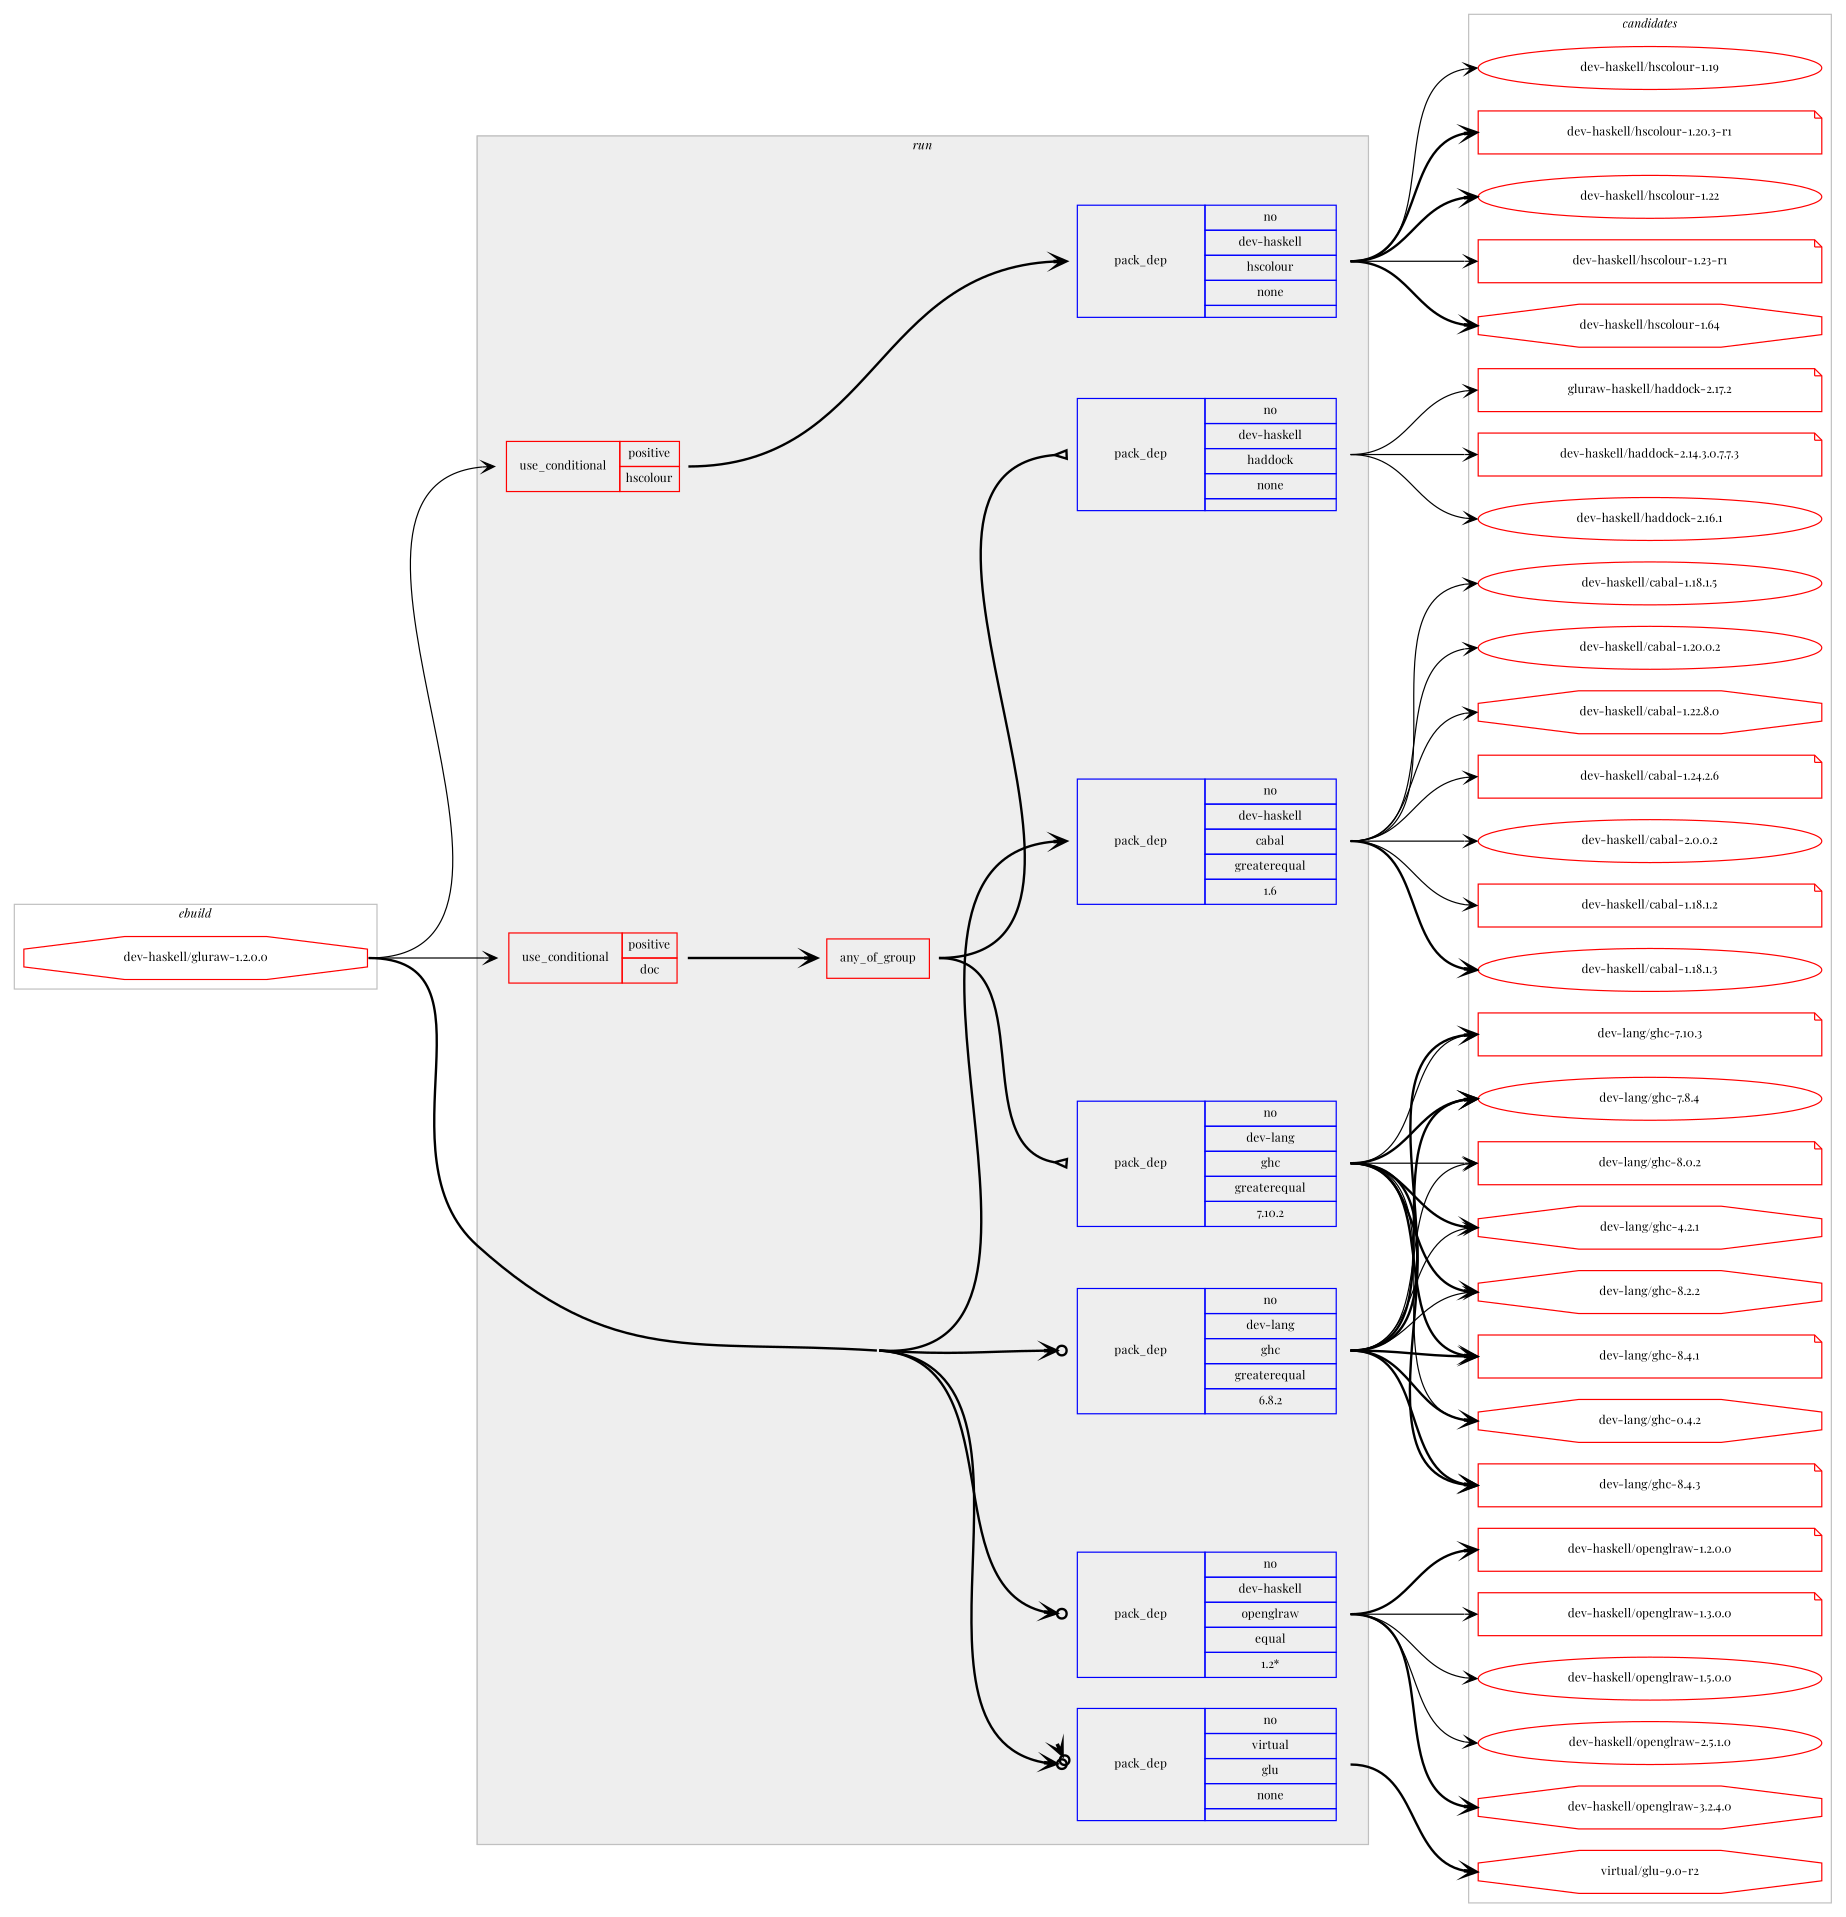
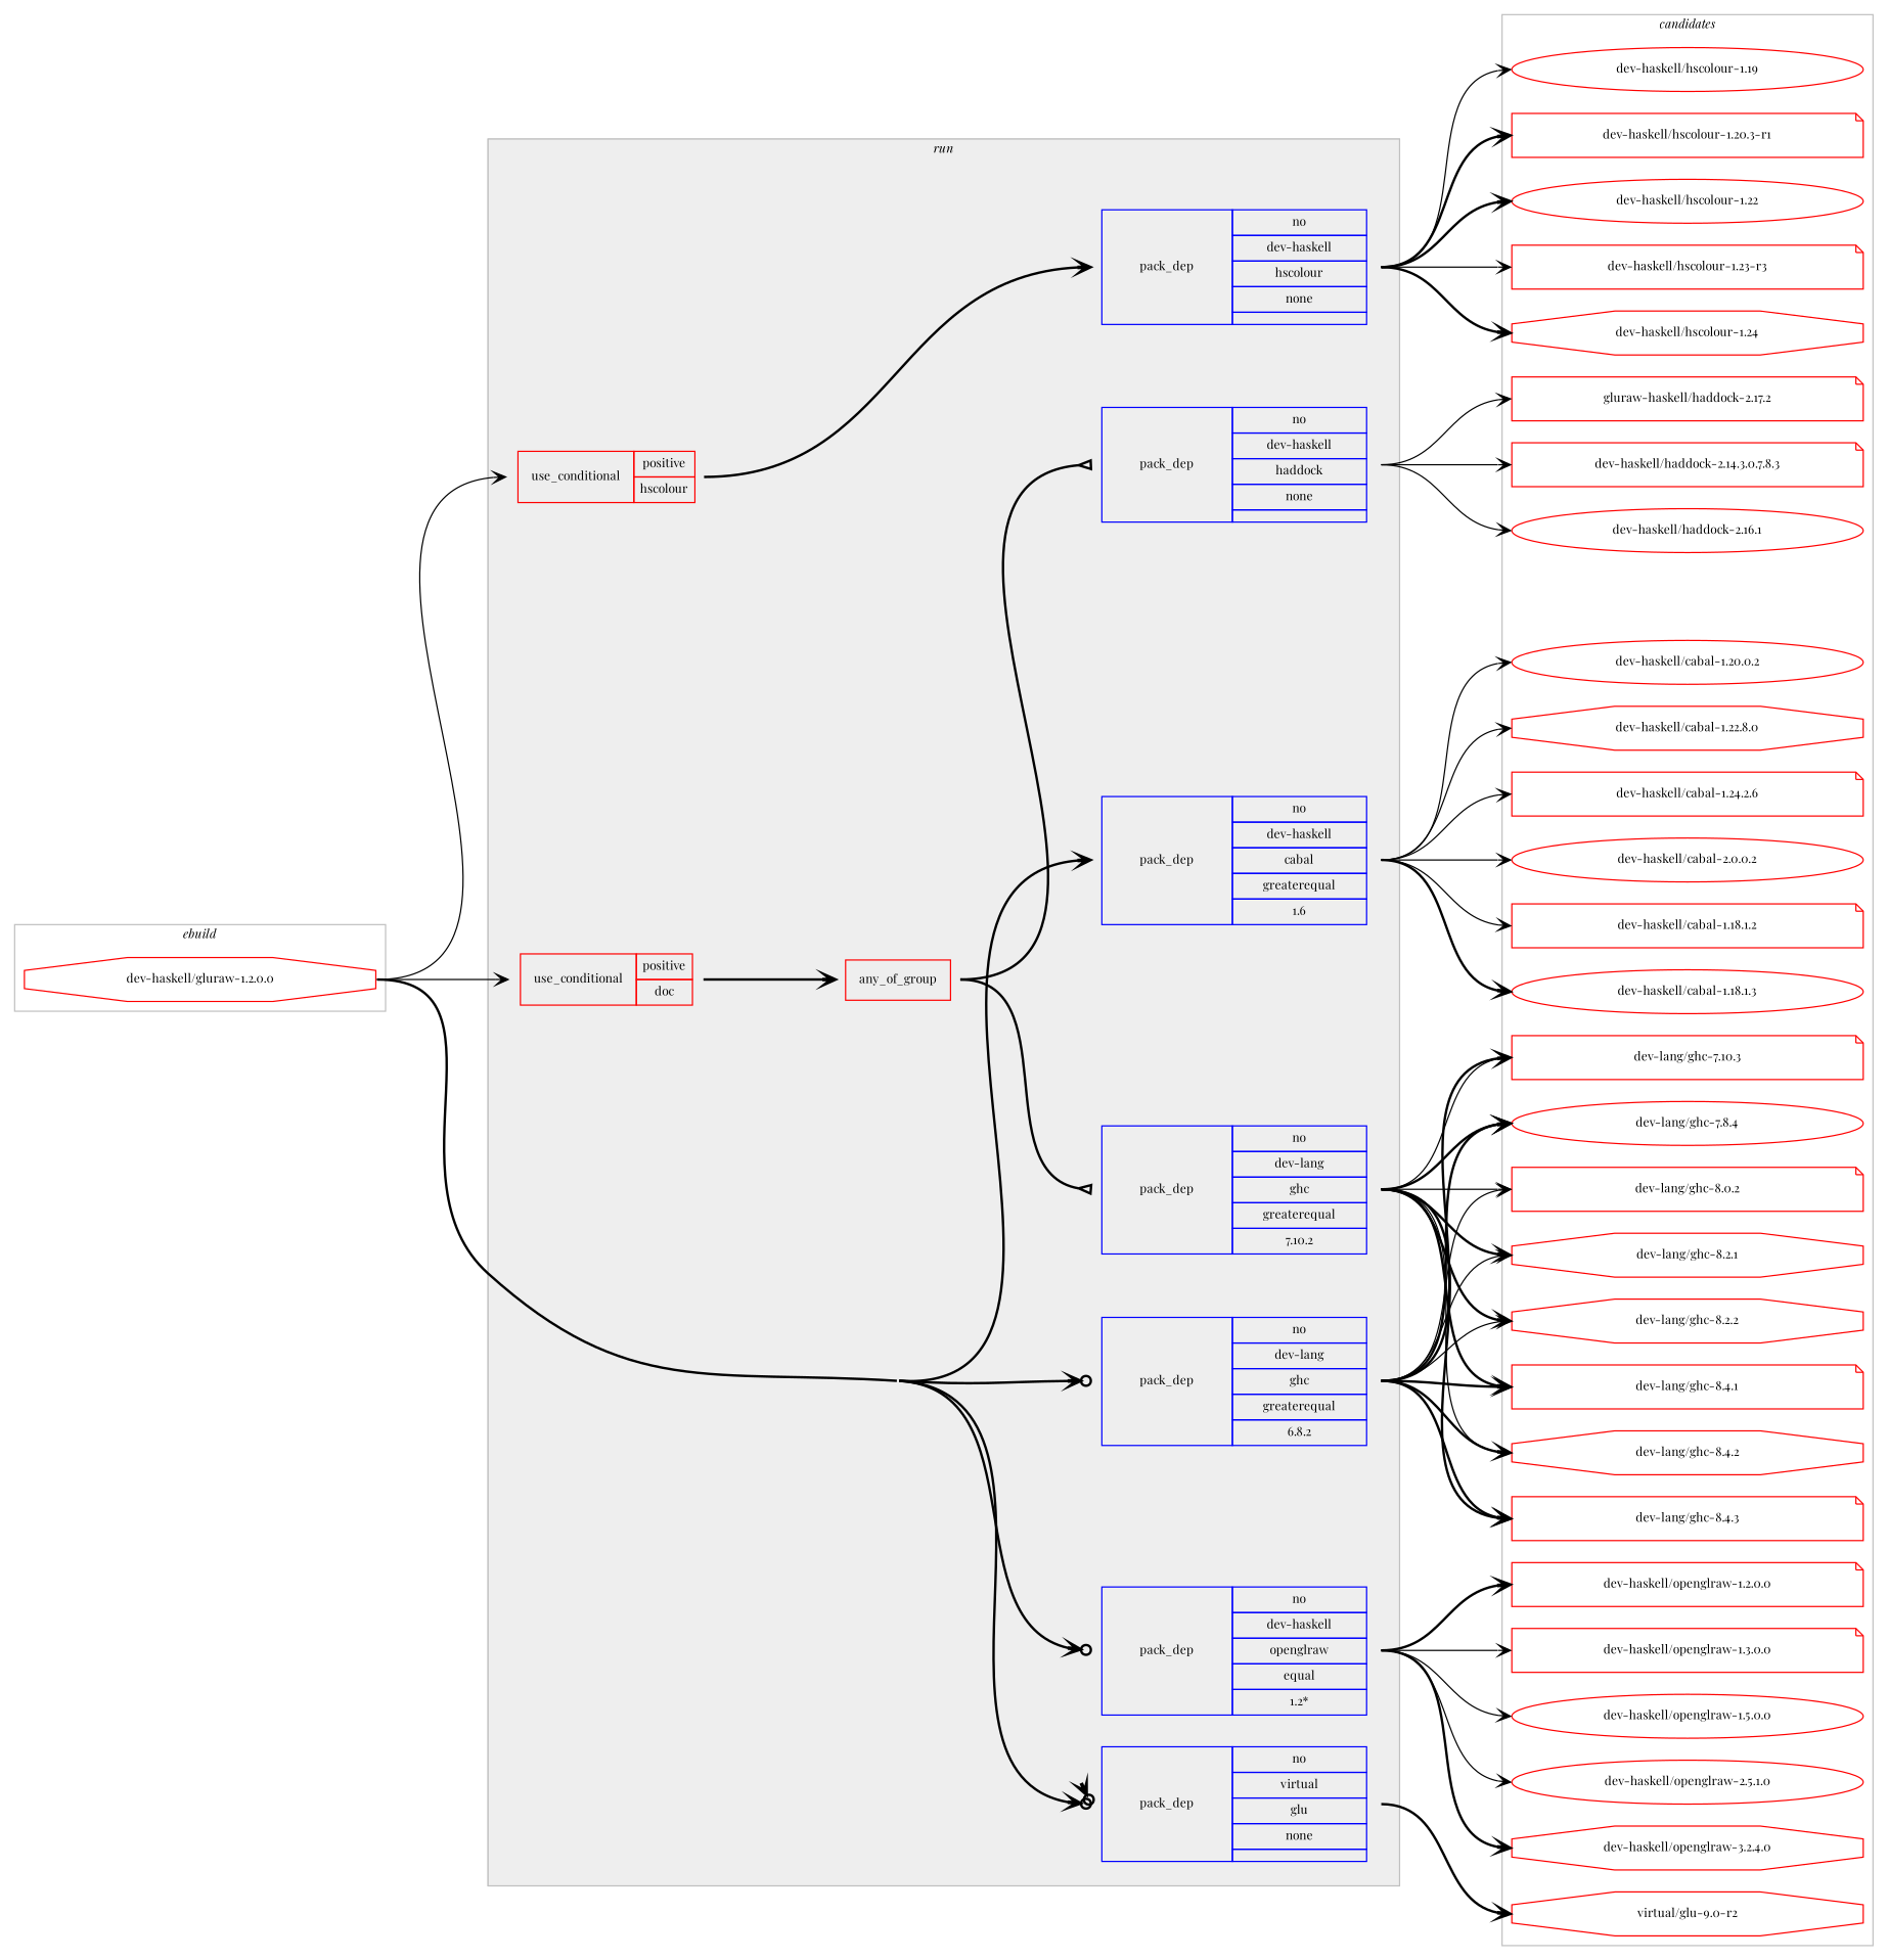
  digraph {
    compound=true
    concentrate=true
    fontname="Playfair Display"
    fontsize=10
    newrank=true
    rankdir=LR
    ranksep=1.5
    node [color=red fontname="Playfair Display" fontsize=10 shape=note]
    edge [arrowhead=vee fontname="Playfair Display" headport=w style=bold tailport=e weight=100]
    n1 [label="dev-haskell/gluraw-1.2.0.0" shape=octagon width=4]
    n2 [color=blue label=<<TABLE BORDER="0" CELLBORDER="1" CELLSPACING="0" CELLPADDING="4" WIDTH="220"><TR><TD ROWSPAN="6" CELLPADDING="30">pack_dep</TD></TR><TR><TD WIDTH="110">no</TD></TR><TR><TD>dev-haskell</TD></TR><TR><TD>haddock</TD></TR><TR><TD>none</TD></TR><TR><TD></TD></TR></TABLE>> shape=none]
    n3 [color=blue label=<<TABLE BORDER="0" CELLBORDER="1" CELLSPACING="0" CELLPADDING="4" WIDTH="220"><TR><TD ROWSPAN="6" CELLPADDING="30">pack_dep</TD></TR><TR><TD WIDTH="110">no</TD></TR><TR><TD>dev-lang</TD></TR><TR><TD>ghc</TD></TR><TR><TD>greaterequal</TD></TR><TR><TD>7.10.2</TD></TR></TABLE>> shape=none]
    n4 [label=<<TABLE BORDER="0" CELLBORDER="1" CELLSPACING="0" CELLPADDING="4"><TR><TD CELLPADDING="10">any_of_group</TD></TR></TABLE>> shape=none]
    n5 [label=<<TABLE BORDER="0" CELLBORDER="1" CELLSPACING="0" CELLPADDING="4"><TR><TD ROWSPAN="3" CELLPADDING="10">use_conditional</TD></TR><TR><TD>positive</TD></TR><TR><TD>doc</TD></TR></TABLE>> shape=none]
    n6 [color=blue label=<<TABLE BORDER="0" CELLBORDER="1" CELLSPACING="0" CELLPADDING="4" WIDTH="220"><TR><TD ROWSPAN="6" CELLPADDING="30">pack_dep</TD></TR><TR><TD WIDTH="110">no</TD></TR><TR><TD>dev-haskell</TD></TR><TR><TD>hscolour</TD></TR><TR><TD>none</TD></TR><TR><TD></TD></TR></TABLE>> shape=none]
    n7 [label=<<TABLE BORDER="0" CELLBORDER="1" CELLSPACING="0" CELLPADDING="4"><TR><TD ROWSPAN="3" CELLPADDING="10">use_conditional</TD></TR><TR><TD>positive</TD></TR><TR><TD>hscolour</TD></TR></TABLE>> shape=none]
    n8 [color=blue label=<<TABLE BORDER="0" CELLBORDER="1" CELLSPACING="0" CELLPADDING="4" WIDTH="220"><TR><TD ROWSPAN="6" CELLPADDING="30">pack_dep</TD></TR><TR><TD WIDTH="110">no</TD></TR><TR><TD>dev-haskell</TD></TR><TR><TD>cabal</TD></TR><TR><TD>greaterequal</TD></TR><TR><TD>1.6</TD></TR></TABLE>> shape=none]
    n9 [color=blue label=<<TABLE BORDER="0" CELLBORDER="1" CELLSPACING="0" CELLPADDING="4" WIDTH="220"><TR><TD ROWSPAN="6" CELLPADDING="30">pack_dep</TD></TR><TR><TD WIDTH="110">no</TD></TR><TR><TD>dev-lang</TD></TR><TR><TD>ghc</TD></TR><TR><TD>greaterequal</TD></TR><TR><TD>6.8.2</TD></TR></TABLE>> shape=none]
    n10 [color=blue label=<<TABLE BORDER="0" CELLBORDER="1" CELLSPACING="0" CELLPADDING="4" WIDTH="220"><TR><TD ROWSPAN="6" CELLPADDING="30">pack_dep</TD></TR><TR><TD WIDTH="110">no</TD></TR><TR><TD>dev-haskell</TD></TR><TR><TD>openglraw</TD></TR><TR><TD>equal</TD></TR><TR><TD>1.2*</TD></TR></TABLE>> shape=none]
    n11 [color=blue label=<<TABLE BORDER="0" CELLBORDER="1" CELLSPACING="0" CELLPADDING="4" WIDTH="220"><TR><TD ROWSPAN="6" CELLPADDING="30">pack_dep</TD></TR><TR><TD WIDTH="110">no</TD></TR><TR><TD>virtual</TD></TR><TR><TD>glu</TD></TR><TR><TD>none</TD></TR><TR><TD></TD></TR></TABLE>> shape=none]
-   n12 [label="dev-haskell/haddock-2.14.3.0.7.7.3" width=4]
+   n12 [label="dev-haskell/haddock-2.14.3.0.7.8.3" width=4]
    n13 [label="dev-haskell/haddock-2.16.1" shape=ellipse width=4]
    n14 [label="gluraw-haskell/haddock-2.17.2" width=4]
    n15 [label="dev-lang/ghc-7.10.3" width=4]
    n16 [label="dev-lang/ghc-7.8.4" shape=ellipse width=4]
    n17 [label="dev-lang/ghc-8.0.2" width=4]
-   n18 [label="dev-lang/ghc-4.2.1" shape=octagon width=4]
+   n18 [label="dev-lang/ghc-8.2.1" shape=octagon width=4]
    n19 [label="dev-lang/ghc-8.2.2" shape=octagon width=4]
    n20 [label="dev-lang/ghc-8.4.1" width=4]
-   n21 [label="dev-lang/ghc-0.4.2" shape=octagon width=4]
+   n21 [label="dev-lang/ghc-8.4.2" shape=octagon width=4]
    n22 [label="dev-lang/ghc-8.4.3" width=4]
    n23 [label="dev-haskell/hscolour-1.19" shape=ellipse width=4]
    n24 [label="dev-haskell/hscolour-1.20.3-r1" width=4]
    n25 [label="dev-haskell/hscolour-1.22" shape=ellipse width=4]
-   n26 [label="dev-haskell/hscolour-1.23-r1" width=4]
-   n27 [label="dev-haskell/hscolour-1.64" shape=octagon width=4]
+   n26 [label="dev-haskell/hscolour-1.23-r3" width=4]
+   n27 [label="dev-haskell/hscolour-1.24" shape=octagon width=4]
    n28 [label="dev-haskell/cabal-1.18.1.2" width=4]
    n29 [label="dev-haskell/cabal-1.18.1.3" shape=ellipse width=4]
-   n30 [label="dev-haskell/cabal-1.18.1.5" shape=ellipse width=4]
    n31 [label="dev-haskell/cabal-1.20.0.2" shape=ellipse width=4]
    n32 [label="dev-haskell/cabal-1.22.8.0" shape=octagon width=4]
    n33 [label="dev-haskell/cabal-1.24.2.6" width=4]
    n34 [label="dev-haskell/cabal-2.0.0.2" shape=ellipse width=4]
    n35 [label="dev-haskell/openglraw-1.2.0.0" width=4]
    n36 [label="dev-haskell/openglraw-1.3.0.0" width=4]
    n37 [label="dev-haskell/openglraw-1.5.0.0" shape=ellipse width=4]
    n38 [label="dev-haskell/openglraw-2.5.1.0" shape=ellipse width=4]
    n39 [label="dev-haskell/openglraw-3.2.4.0" shape=octagon width=4]
    n40 [label="virtual/glu-9.0-r2" shape=octagon width=4]
    subgraph cluster_1 {
      color=gray
      label=<<i>ebuild</i>>
      rank=same
      n1
    }
    subgraph cluster_2 {
      color=gray
      label=<<i>dependencies</i>>
      subgraph cluster_3 {
        color=gray
        fillcolor="#eeeeee"
        label=<<i>compile</i>>
        style=filled
        subgraph sub_4 {
          color=gray
          fillcolor="#eeeeee"
          label=<<i>compile</i>>
          style=filled
          n5
          subgraph sub_5 {
            color=gray
            fillcolor="#eeeeee"
            label=<<i>compile</i>>
            style=filled
            n4
            subgraph sub_6 {
              color=gray
              fillcolor="#eeeeee"
              label=<<i>compile</i>>
              style=filled
              n2
            }
            subgraph sub_7 {
              color=gray
              fillcolor="#eeeeee"
              label=<<i>compile</i>>
              style=filled
              n3
            }
          }
        }
        subgraph sub_8 {
          color=gray
          fillcolor="#eeeeee"
          label=<<i>compile</i>>
          style=filled
          n7
          subgraph sub_9 {
            color=gray
            fillcolor="#eeeeee"
            label=<<i>compile</i>>
            style=filled
            n6
          }
        }
        subgraph sub_10 {
          color=gray
          fillcolor="#eeeeee"
          label=<<i>compile</i>>
          style=filled
          n8
        }
      }
      subgraph cluster_11 {
        color=gray
        fillcolor="#eeeeee"
        label=<<i>compile and run</i>>
        style=filled
        subgraph sub_12 {
          color=gray
          fillcolor="#eeeeee"
          label=<<i>compile and run</i>>
          style=filled
          n9
        }
        subgraph sub_13 {
          color=gray
          fillcolor="#eeeeee"
          label=<<i>compile and run</i>>
          style=filled
          n10
        }
        subgraph sub_14 {
          color=gray
          fillcolor="#eeeeee"
          label=<<i>compile and run</i>>
          style=filled
          n11
        }
      }
      subgraph cluster_15 {
        color=gray
        fillcolor="#eeeeee"
        label=<<i>run</i>>
        style=filled
      }
    }
    subgraph cluster_16 {
      color=gray
      label=<<i>candidates</i>>
      rank=same
      subgraph sub_17 {
        color=black
        label=<<i>candidates</i>>
        nodesep=1
        rank=same
        n12
        n13
        n14
      }
      subgraph sub_18 {
        color=black
        label=<<i>candidates</i>>
        nodesep=1
        rank=same
        n15
        n16
        n17
        n18
        n19
        n20
        n21
        n22
      }
      subgraph sub_19 {
        color=black
        label=<<i>candidates</i>>
        nodesep=1
        rank=same
        n23
        n24
        n25
        n26
        n27
      }
      subgraph sub_20 {
        color=black
        label=<<i>candidates</i>>
        nodesep=1
        rank=same
        n28
        n29
-       n30
        n31
        n32
        n33
        n34
      }
      subgraph sub_21 {
        color=black
        label=<<i>candidates</i>>
        nodesep=1
        rank=same
        n35
        n36
        n37
        n38
        n39
      }
      subgraph sub_22 {
        color=black
        label=<<i>candidates</i>>
        nodesep=1
        rank=same
        n15
        n16
        n17
        n18
        n19
        n20
        n21
        n22
      }
      subgraph sub_23 {
        color=black
        label=<<i>candidates</i>>
        nodesep=1
        rank=same
        n40
      }
    }
    n1 -> n5 [style=solid weight=20]
    n1 -> n7 [style=solid weight=20]
    n1 -> n8 [weight=20]
    n1 -> n9 [arrowhead=odotvee weight=20]
    n1 -> n10 [arrowhead=odotvee weight=20]
    n1 -> n11 [arrowhead=odotvee weight=20]
    n2 -> n12 [style=solid]
    n2 -> n13 [style=solid]
    n2 -> n14 [style=solid]
    n3 -> n15 [style=solid]
    n3 -> n16
    n3 -> n17 [style=solid]
    n3 -> n18
    n3 -> n19
    n3 -> n20
    n3 -> n21 [style=solid]
    n3 -> n22
    n4 -> n2 [arrowhead=oinv weight=20]
    n4 -> n3 [arrowhead=oinv weight=20]
    n5 -> n4 [weight=20]
    n6 -> n23 [style=solid]
    n6 -> n24
    n6 -> n25
    n6 -> n26 [style=solid]
    n6 -> n27
    n7 -> n6 [weight=20]
    n8 -> n28 [style=solid]
    n8 -> n29
-   n8 -> n30 [style=solid]
    n8 -> n31 [style=solid]
    n8 -> n32 [style=solid]
    n8 -> n33 [style=solid]
    n8 -> n34 [style=solid]
    n9 -> n15
    n9 -> n16
    n9 -> n17 [style=solid]
    n9 -> n18 [style=solid]
    n9 -> n19 [style=solid]
    n9 -> n20
    n9 -> n21
    n9 -> n22
    n10 -> n35
    n10 -> n36 [style=solid]
    n10 -> n37 [style=solid]
    n10 -> n38 [style=solid]
    n10 -> n39
    n11 -> n40
  }
